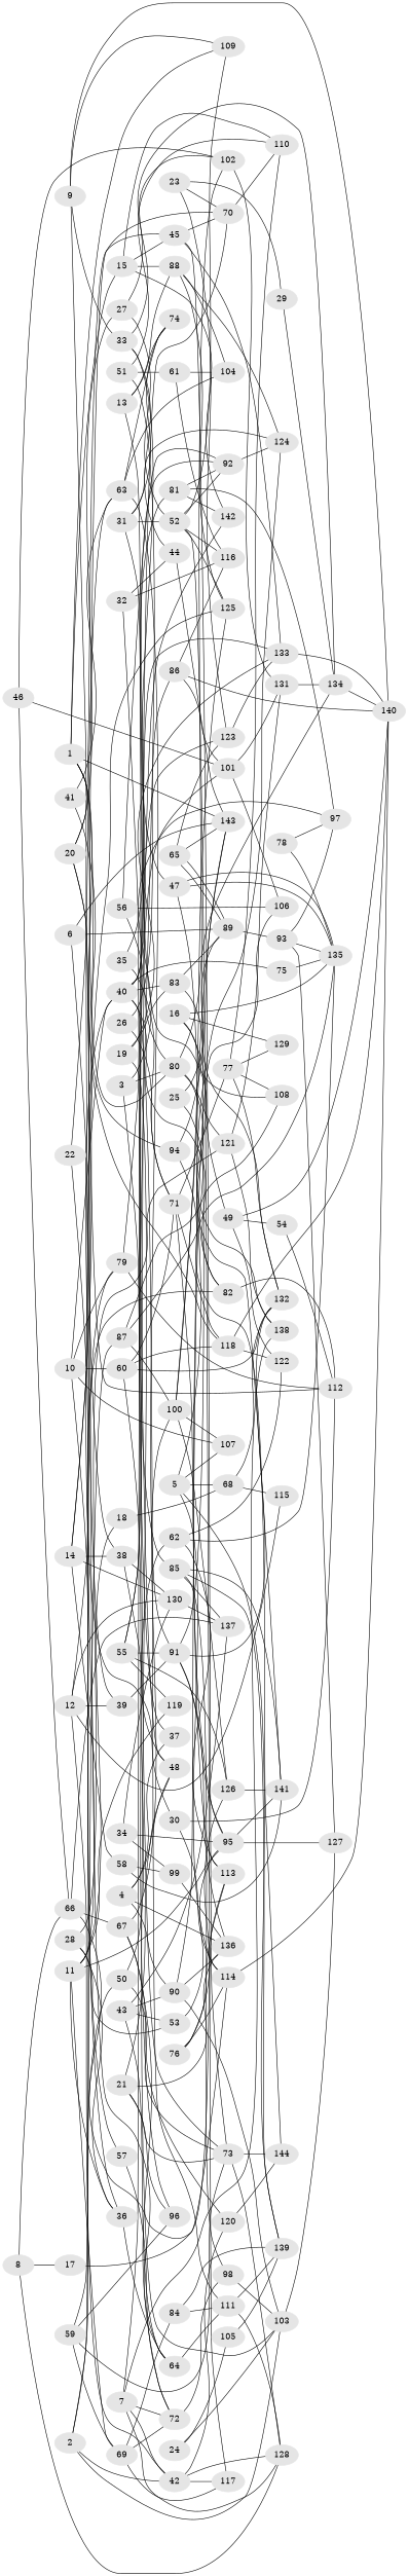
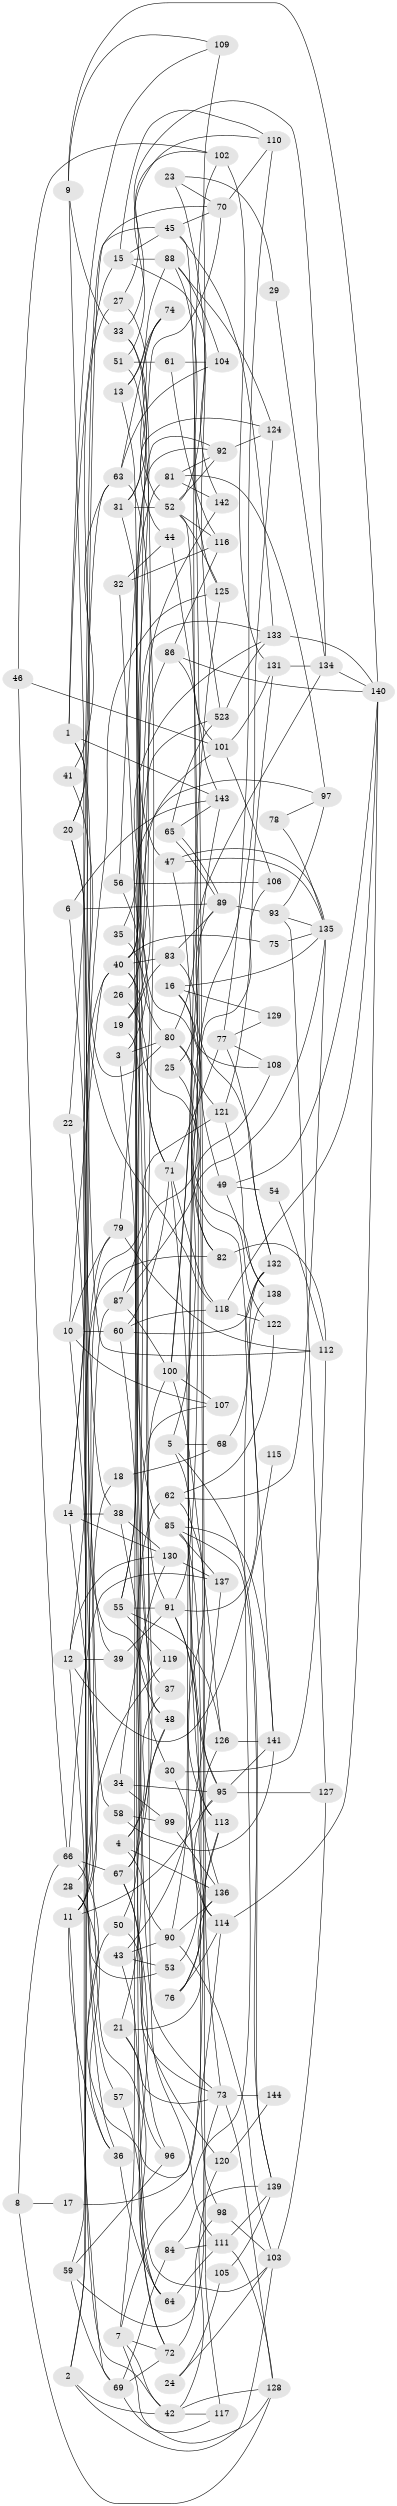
  graph {
    rankdir=LR
    node [color=gray90 style=filled]
    1
    15
    30
    80
-   94
    109
    143
    88
    45
    110
    142
    114
    112
    121
    134
    141
    144
    2
    42
    50
    87
    103
    128
    117
    120
    73
    62
    108
    135
    100
    127
    3
    37
    97
    4
    48
    90
    136
    106
    5
    68
    124
    139
    115
    132
    140
    6
    39
    89
    91
    93
    7
    70
    72
    138
    98
    8
    17
    66
    113
    137
    67
    9
    33
    38
    44
    47
    130
    10
    40
    57
    60
    79
    107
    82
    83
    133
    75
    92
    111
    96
    71
    118
-   123
+   123 [label=523]
    11
    18
    36
    69
    95
    119
    64
    84
    12
    13
    74
    125
    104
    14
    58
    99
    16
    49
    129
    54
    122
    19
    20
    27
    52
    102
    21
    22
    63
    23
    29
    24
    105
    25
    26
    86
    77
    116
    101
    131
    28
    53
    31
    32
    34
    35
    81
    41
    43
    46
    51
    61
    85
    55
    126
    56
    59
    65
    76
    78
    1 -- 15
    1 -- 30
    1 -- 80
-   1 -- 94
    1 -- 109
    1 -- 143
    15 -- 88
    15 -- 45
    15 -- 110
    15 -- 142
    30 -- 114
    30 -- 112
    80 -- 121
    80 -- 134
    80 -- 141
-   94 -- 143
-   94 -- 144
    88 -- 124
    88 -- 125
    88 -- 104
    45 -- 73
    45 -- 70
    45 -- 133
    114 -- 140
    121 -- 138
    121 -- 131
    134 -- 140
    2 -- 42
    2 -- 50
    2 -- 87
    2 -- 103
    42 -- 128
    42 -- 117
    42 -- 120
    50 -- 73
    50 -- 62
    87 -- 108
    87 -- 135
    87 -- 100
    103 -- 127
    120 -- 144
    73 -- 144
    73 -- 128
    62 -- 135
    62 -- 113
    62 -- 122
    100 -- 143
    100 -- 107
    100 -- 125
    100 -- 126
    3 -- 80
    3 -- 37
    3 -- 97
    4 -- 37
    4 -- 48
    4 -- 90
    4 -- 136
    90 -- 103
    90 -- 136
    90 -- 106
    5 -- 114
    5 -- 68
    5 -- 124
    5 -- 139
-   68 -- 115
    68 -- 132
    6 -- 143
    6 -- 39
    6 -- 89
    39 -- 91
    89 -- 93
    91 -- 136
    91 -- 132
    91 -- 95
    91 -- 102
    93 -- 135
    93 -- 127
    93 -- 97
    7 -- 42
    7 -- 128
    7 -- 70
    7 -- 72
    7 -- 138
    70 -- 110
    72 -- 98
    98 -- 103
    8 -- 128
    8 -- 17
    8 -- 66
    17 -- 113
    66 -- 114
    66 -- 137
    66 -- 67
    67 -- 120
    67 -- 100
    67 -- 72
-   5 -- 107
+   67 -- 107
    9 -- 109
    9 -- 140
    9 -- 33
    9 -- 38
    33 -- 134
    33 -- 44
    33 -- 47
    38 -- 48
    38 -- 130
    44 -- 143
    47 -- 135
    47 -- 135
    47 -- 95
    130 -- 137
    10 -- 40
    10 -- 57
    10 -- 60
    10 -- 79
    10 -- 107
    40 -- 82
    40 -- 83
    40 -- 133
    40 -- 75
    40 -- 92
    40 -- 111
    57 -- 72
    60 -- 132
    60 -- 96
    60 -- 71
    60 -- 118
    79 -- 112
    79 -- 123
    82 -- 112
    83 -- 132
    83 -- 89
    133 -- 140
    75 -- 135
    92 -- 124
    111 -- 128
    111 -- 139
    71 -- 113
    71 -- 118
    71 -- 77
    118 -- 140
    118 -- 122
    123 -- 133
    11 -- 82
    11 -- 18
    11 -- 36
    11 -- 69
    11 -- 95
    11 -- 119
    18 -- 68
    36 -- 64
    69 -- 117
    69 -- 72
    69 -- 84
    95 -- 141
    95 -- 127
    64 -- 111
    84 -- 139
    84 -- 111
    12 -- 42
    12 -- 115
    12 -- 39
    12 -- 130
    12 -- 79
    13 -- 88
    13 -- 73
    13 -- 74
    14 -- 38
    14 -- 130
    14 -- 40
    14 -- 125
    14 -- 58
    58 -- 141
    58 -- 99
    99 -- 136
    16 -- 108
    16 -- 135
    16 -- 49
    16 -- 129
    49 -- 140
    49 -- 54
    49 -- 122
    54 -- 112
    19 -- 103
    19 -- 83
    19 -- 133
    20 -- 45
    20 -- 112
    20 -- 64
    20 -- 27
    27 -- 52
    27 -- 102
    52 -- 109
    52 -- 117
    52 -- 92
    52 -- 125
    52 -- 116
    102 -- 131
    21 -- 73
    21 -- 48
    21 -- 136
    21 -- 96
    22 -- 36
    22 -- 63
    63 -- 91
    63 -- 74
    63 -- 104
    23 -- 70
    23 -- 123
    23 -- 29
    29 -- 134
    24 -- 103
    24 -- 105
    105 -- 139
    25 -- 89
    25 -- 82
    26 -- 71
    26 -- 86
    86 -- 140
    86 -- 116
    86 -- 101
    77 -- 110
    77 -- 108
    77 -- 132
    77 -- 129
    101 -- 106
    101 -- 131
    131 -- 134
    28 -- 121
    28 -- 36
    28 -- 53
    53 -- 95
    31 -- 124
    31 -- 138
    31 -- 74
    31 -- 52
    32 -- 48
    32 -- 44
    32 -- 116
    34 -- 130
    34 -- 95
    34 -- 99
    35 -- 71
    35 -- 81
    81 -- 142
    81 -- 97
    81 -- 92
    41 -- 118
    41 -- 63
    43 -- 90
    43 -- 137
    43 -- 64
    43 -- 53
    46 -- 66
    46 -- 102
    46 -- 101
    51 -- 110
    51 -- 61
    51 -- 85
    61 -- 104
    61 -- 116
    85 -- 141
    85 -- 139
    85 -- 98
    85 -- 137
    55 -- 142
    55 -- 91
    55 -- 119
    55 -- 101
    55 -- 126
    126 -- 141
    56 -- 80
    56 -- 106
    56 -- 92
    59 -- 73
    59 -- 70
    59 -- 96
    59 -- 69
    65 -- 143
    65 -- 89
    65 -- 89
    65 -- 123
    76 -- 114
    76 -- 113
    76 -- 126
    78 -- 135
    78 -- 97
  }
